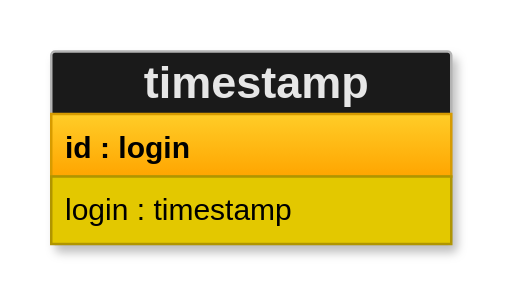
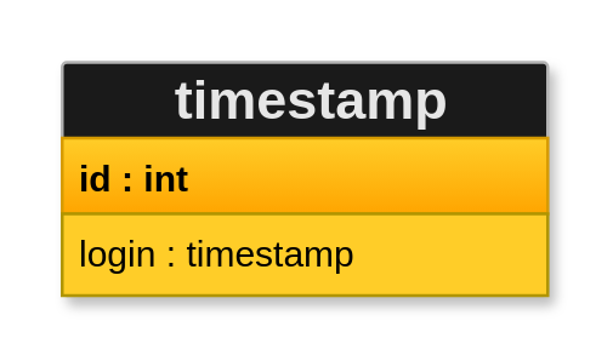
  <mxCell id="0" />
  <mxCell id="1" parent="0" />
  <mxCell id="2" value="" style="fontStyle=1;align=center;verticalAlign=top;childLayout=stackLayout;horizontal=1;horizontalStack=0;resizeParent=1;resizeParentMax=0;resizeLast=0;marginBottom=0;fontColor=#ffffff;shadow=1;rounded=1;arcSize=2;strokeWidth=1;sketch=0;fillColor=#1A1A1A;strokeColor=#B3B3B3;" parent="1" vertex="1"><mxGeometry x="20" y="20" width="160" height="77" as="geometry" /></mxCell>
  <mxCell id="3" value="&lt;b&gt;&lt;font style=&quot;font-size: 18px&quot; color=&quot;#e6e6e6&quot;&gt;timestamp&lt;/font&gt;&lt;/b&gt;" style="html=1;align=center;spacingLeft=4;verticalAlign=middle;strokeColor=none;fillColor=none;" parent="2" vertex="1"><mxGeometry width="160" height="25" as="geometry" /></mxCell>
- <mxCell id="4" value="&lt;b&gt;id : login&lt;/b&gt;" style="html=1;align=left;spacingLeft=4;verticalAlign=top;strokeColor=#d79b00;fillColor=#ffcd28;gradientColor=#ffa500;fontColor=#000000;" parent="2" vertex="1"><mxGeometry y="25" width="160" height="25" as="geometry" /></mxCell>
- <mxCell id="5" value="login : timestamp" style="html=1;align=left;spacingLeft=4;verticalAlign=top;strokeColor=#B09500;fillColor=#e3c800;fontColor=#000000;rounded=0;" parent="2" vertex="1"><mxGeometry y="50" width="160" height="27" as="geometry" /></mxCell>
+ <mxCell id="4" value="&lt;b&gt;id : int&lt;/b&gt;" style="html=1;align=left;spacingLeft=4;verticalAlign=top;strokeColor=#d79b00;fillColor=#ffcd28;gradientColor=#ffa500;fontColor=#000000;" parent="2" vertex="1"><mxGeometry y="25" width="160" height="25" as="geometry" /></mxCell>
+ <mxCell id="5" value="login : timestamp" style="html=1;align=left;spacingLeft=4;verticalAlign=top;strokeColor=#B09500;fillColor=#ffcd28;fontColor=#000000;rounded=0;" parent="2" vertex="1"><mxGeometry y="50" width="160" height="27" as="geometry" /></mxCell>
